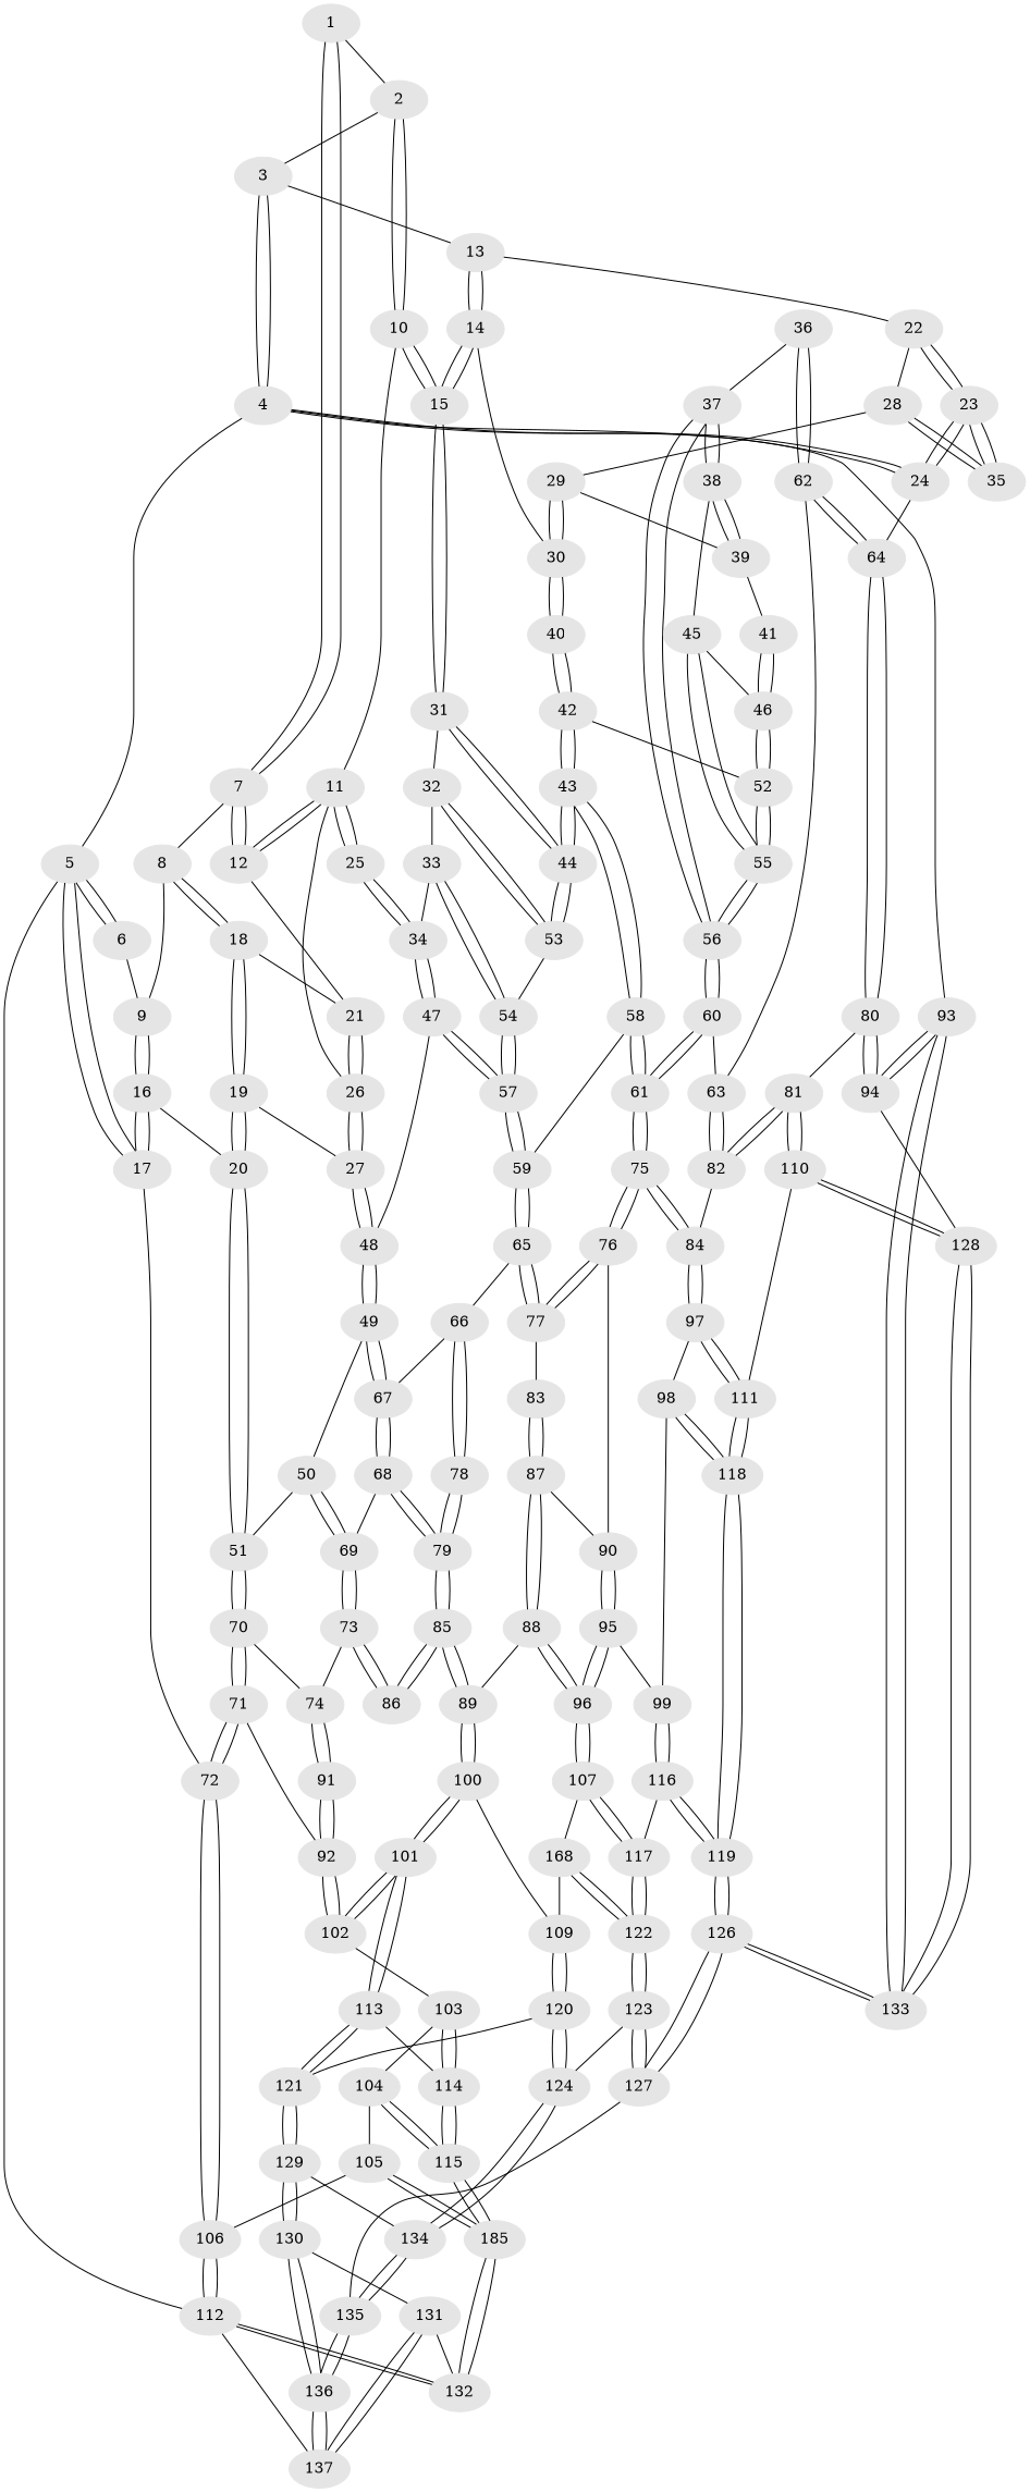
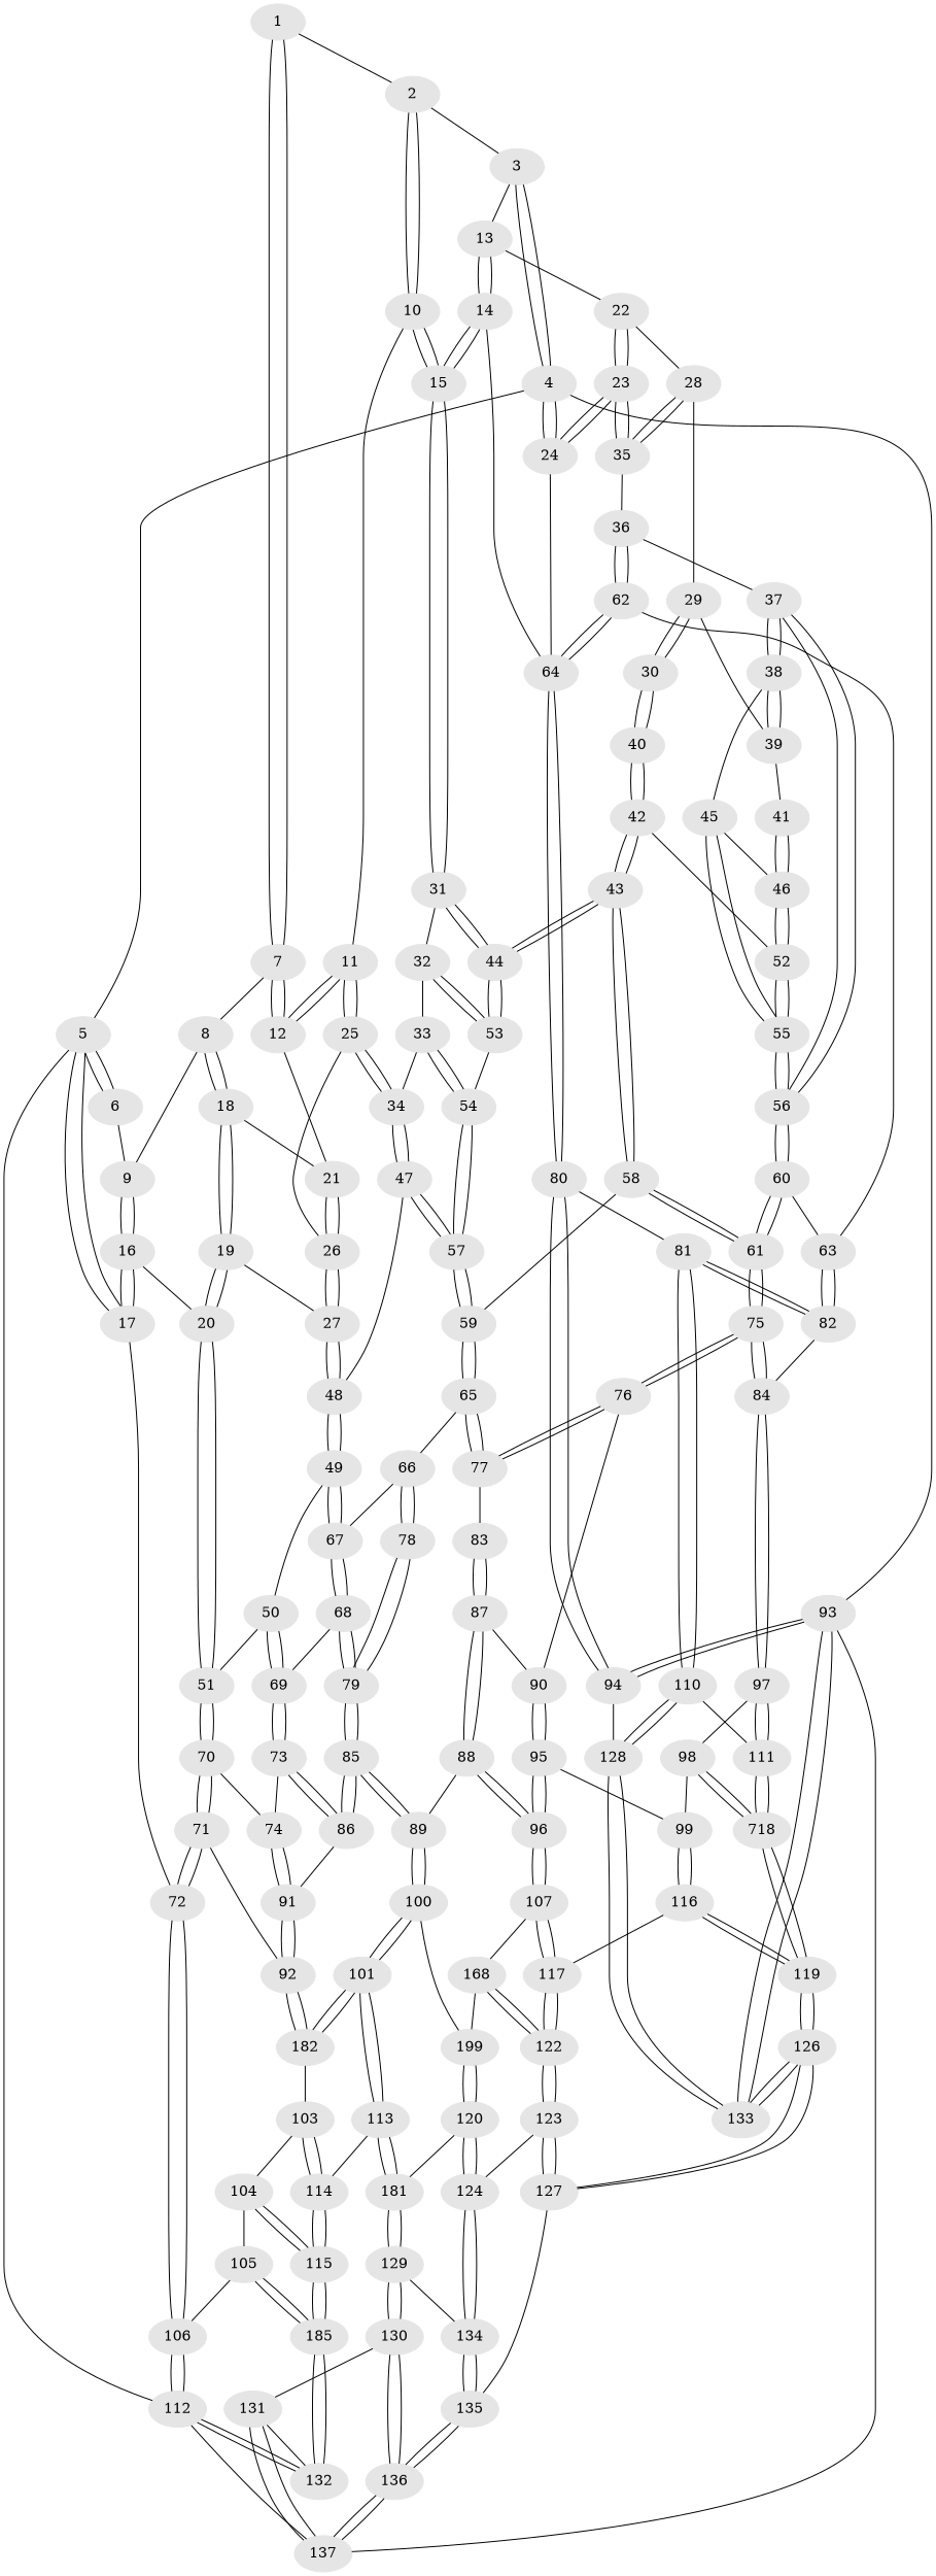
  graph {
    node [color=gray90 style=filled]
    1
    2
    7
    3
    10
    8
    12
    4
    13
    11
    15
    5
    24
    93
    14
    22
    6
    17
    112
    64
    94
    133
    137
    9
    72
    132
    16
    18
    21
    19
    20
    25
    31
    26
    34
    30
    23
    28
    40
    32
    44
    51
    106
    27
    48
    70
    35
    29
    36
    80
    47
    49
    39
    41
    42
    33
    53
    54
    57
    37
    62
    38
    56
    63
    45
    60
    46
    55
    43
    52
    58
    59
    61
    50
    67
    69
    68
    73
    71
    74
    65
    75
    66
    77
    82
    76
    84
    81
    78
    83
    79
    85
    86
    92
    91
-   102
+   102 [label=182]
    90
    97
    95
    87
    89
    110
    128
    111
    88
    98
    100
    96
    107
    101
-   109
+   109 [label=199]
    99
    103
    116
    n115 [label=168]
    117
-   118
+   118 [label=718]
    119
    113
    120
    114
-   121
+   121 [label=181]
    104
    105
    115
    n126 [label=185]
    122
    123
    124
    129
    126
    127
    134
    130
    135
    136
    131
    1 -- 2
    1 -- 7
    1 -- 7
    2 -- 3
    2 -- 10
    2 -- 10
    7 -- 8
    7 -- 12
    7 -- 12
    3 -- 4
    3 -- 4
    3 -- 13
    10 -- 11
    10 -- 15
    10 -- 15
    8 -- 9
    8 -- 18
    8 -- 18
    12 -- 21
    4 -- 5
    4 -- 24
    4 -- 24
    4 -- 93
    13 -- 14
    13 -- 14
    13 -- 22
    11 -- 12
    11 -- 12
    11 -- 25
    11 -- 25
    15 -- 31
    15 -- 31
    5 -- 6
    5 -- 6
    5 -- 17
    5 -- 17
    5 -- 112
    24 -- 64
    93 -- 94
    93 -- 94
    93 -- 133
    93 -- 133
+   93 -- 137
    14 -- 15
    14 -- 15
-   14 -- 30
+   14 -- 64
    22 -- 23
    22 -- 23
    22 -- 28
    6 -- 9
    17 -- 72
    112 -- 137
    112 -- 132
    112 -- 132
    64 -- 80
    64 -- 80
    94 -- 128
    9 -- 16
    9 -- 16
    72 -- 106
    72 -- 106
    16 -- 17
    16 -- 17
    16 -- 20
    18 -- 21
    18 -- 19
    18 -- 19
    21 -- 26
    21 -- 26
    19 -- 20
    19 -- 20
    19 -- 27
    20 -- 51
    20 -- 51
-   11 -- 26
+   25 -- 26
    25 -- 34
    25 -- 34
    31 -- 32
    31 -- 44
    31 -- 44
    26 -- 27
    26 -- 27
    34 -- 47
    34 -- 47
    30 -- 40
    30 -- 40
    23 -- 24
    23 -- 24
    23 -- 35
    23 -- 35
    28 -- 35
    28 -- 35
    28 -- 29
    40 -- 42
    40 -- 42
    32 -- 33
    32 -- 53
    32 -- 53
    44 -- 53
    44 -- 53
    51 -- 70
    51 -- 70
    106 -- 112
    106 -- 112
    27 -- 48
    27 -- 48
    48 -- 49
    48 -- 49
    70 -- 71
    70 -- 71
    70 -- 74
+   35 -- 36
    29 -- 30
    29 -- 30
    29 -- 39
    36 -- 37
    36 -- 62
    36 -- 62
    80 -- 94
    80 -- 94
    80 -- 81
    47 -- 48
    47 -- 57
    47 -- 57
    49 -- 50
    49 -- 67
    49 -- 67
    39 -- 41
    41 -- 46
    41 -- 46
    42 -- 43
    42 -- 43
    42 -- 52
    33 -- 34
    33 -- 54
    33 -- 54
    53 -- 54
    54 -- 57
    54 -- 57
    57 -- 59
    57 -- 59
    37 -- 38
    37 -- 38
    37 -- 56
    37 -- 56
    62 -- 64
    62 -- 64
    62 -- 63
    38 -- 39
    38 -- 39
    38 -- 45
    56 -- 60
    56 -- 60
    63 -- 82
    63 -- 82
    45 -- 46
    45 -- 55
    45 -- 55
    60 -- 63
    60 -- 61
    60 -- 61
    46 -- 52
    46 -- 52
    55 -- 56
    55 -- 56
    43 -- 44
    43 -- 44
    43 -- 58
    43 -- 58
    52 -- 55
    52 -- 55
    58 -- 59
    58 -- 61
    58 -- 61
    59 -- 65
    59 -- 65
    61 -- 75
    61 -- 75
    50 -- 51
    50 -- 69
    50 -- 69
    67 -- 68
    67 -- 68
    69 -- 73
    69 -- 73
    68 -- 69
    68 -- 79
    68 -- 79
    73 -- 74
    73 -- 86
    73 -- 86
    71 -- 72
    71 -- 72
    71 -- 92
    74 -- 91
    74 -- 91
    65 -- 66
    65 -- 77
    65 -- 77
    75 -- 76
    75 -- 76
    75 -- 84
    75 -- 84
    66 -- 67
    66 -- 78
    66 -- 78
    77 -- 83
    82 -- 84
    76 -- 77
    76 -- 77
    76 -- 90
    84 -- 97
    84 -- 97
    81 -- 82
    81 -- 82
    81 -- 110
    81 -- 110
    78 -- 79
    78 -- 79
    83 -- 87
    83 -- 87
    79 -- 85
    79 -- 85
    85 -- 86
    85 -- 86
    85 -- 89
    85 -- 89
+   86 -- 91
    92 -- 102
    92 -- 102
    91 -- 92
    91 -- 92
    102 -- 103
    90 -- 95
    90 -- 95
    97 -- 111
    97 -- 111
    97 -- 98
    95 -- 96
    95 -- 96
    95 -- 99
    87 -- 90
    87 -- 88
    87 -- 88
    89 -- 100
    89 -- 100
    110 -- 128
    110 -- 128
    110 -- 111
    128 -- 133
    128 -- 133
    111 -- 118
    111 -- 118
    88 -- 89
    88 -- 96
    88 -- 96
    98 -- 99
    98 -- 118
    98 -- 118
    100 -- 101
    100 -- 101
    100 -- 109
    96 -- 107
    96 -- 107
    107 -- n115
    107 -- 117
    107 -- 117
    101 -- 102
    101 -- 102
    101 -- 113
    101 -- 113
    109 -- 120
    109 -- 120
    99 -- 116
    99 -- 116
    103 -- 114
    103 -- 114
    103 -- 104
    116 -- 117
    116 -- 119
    116 -- 119
    n115 -- 109
    n115 -- 122
    n115 -- 122
    117 -- 122
    117 -- 122
    118 -- 119
    118 -- 119
    119 -- 126
    119 -- 126
    113 -- 114
    113 -- 121
    113 -- 121
    120 -- 121
    120 -- 124
    120 -- 124
    114 -- 115
    114 -- 115
    121 -- 129
    121 -- 129
    104 -- 105
    104 -- 115
    104 -- 115
    105 -- 106
    105 -- n126
    105 -- n126
    115 -- n126
    115 -- n126
    n126 -- 132
    n126 -- 132
    122 -- 123
    122 -- 123
    123 -- 124
    123 -- 127
    123 -- 127
    124 -- 134
    124 -- 134
    129 -- 134
    129 -- 130
    129 -- 130
    126 -- 133
    126 -- 133
    126 -- 127
    126 -- 127
    127 -- 135
    134 -- 135
    134 -- 135
    130 -- 136
    130 -- 136
    130 -- 131
    135 -- 136
    135 -- 136
    136 -- 137
    136 -- 137
    131 -- 137
    131 -- 137
    131 -- 132
  }
